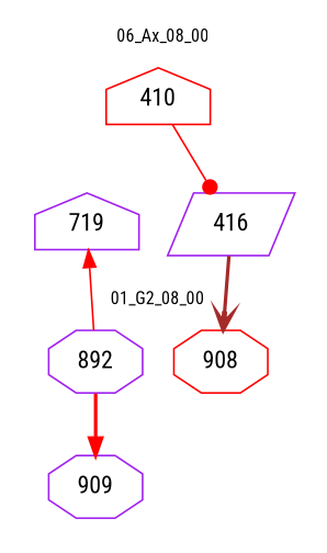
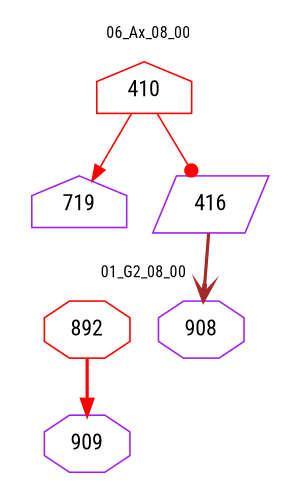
  digraph {
    fontname="Roboto Condensed"
    node [color=red fontname="Roboto Condensed" shape=octagon]
    edge [arrowhead=normal color=red fontname="Roboto Condensed" style=solid]
    n1 [label=410 shape=house]
    n2 [color=purple label=719 shape=house]
    n3 [color=purple label=416 shape=parallelogram]
-   n4 [color=purple label=892]
-   n5 [label=908]
+   n4 [label=892]
+   n5 [color=purple label=908]
    n6 [color=purple label=909]
    subgraph cluster_1 {
      color=white
      fontsize=10
      label="06_Ax_08_00"
      n1
      n2
      n3
    }
    subgraph cluster_2 {
      color=white
      fontsize=10
      label="01_G2_08_00"
      n4
      n5
      n6
    }
-   n4 -> n2
+   n1 -> n2
    n1 -> n3 [arrowhead=dot]
    n3 -> n5 [arrowhead=vee color=brown style=bold]
    n4 -> n6 [style=bold]
  }
